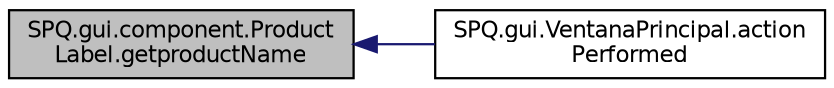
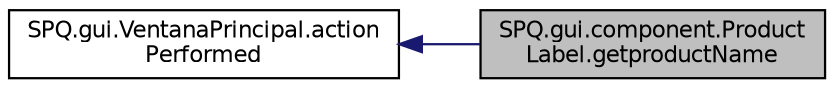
  digraph {
    rankdir=LR
    node [color=black fontname=Helvetica fontsize=10 shape=record style=filled]
    n1 [fillcolor=grey75 fontcolor=black height=0.2 label="SPQ.gui.component.Product\lLabel.getproductName" width=0.4]
    n2 [fillcolor=white height=0.2 label="SPQ.gui.VentanaPrincipal.action\lPerformed" width=0.4]
-   n1 -> n2 [color=midnightblue dir=back fontname=Helvetica fontsize=10 labelfontname=Helvetica labelfontsize=10 style=solid]
+   n2 -> n1 [color=midnightblue dir=back fontname=Helvetica fontsize=10 labelfontname=Helvetica labelfontsize=10 style=solid]
  }
